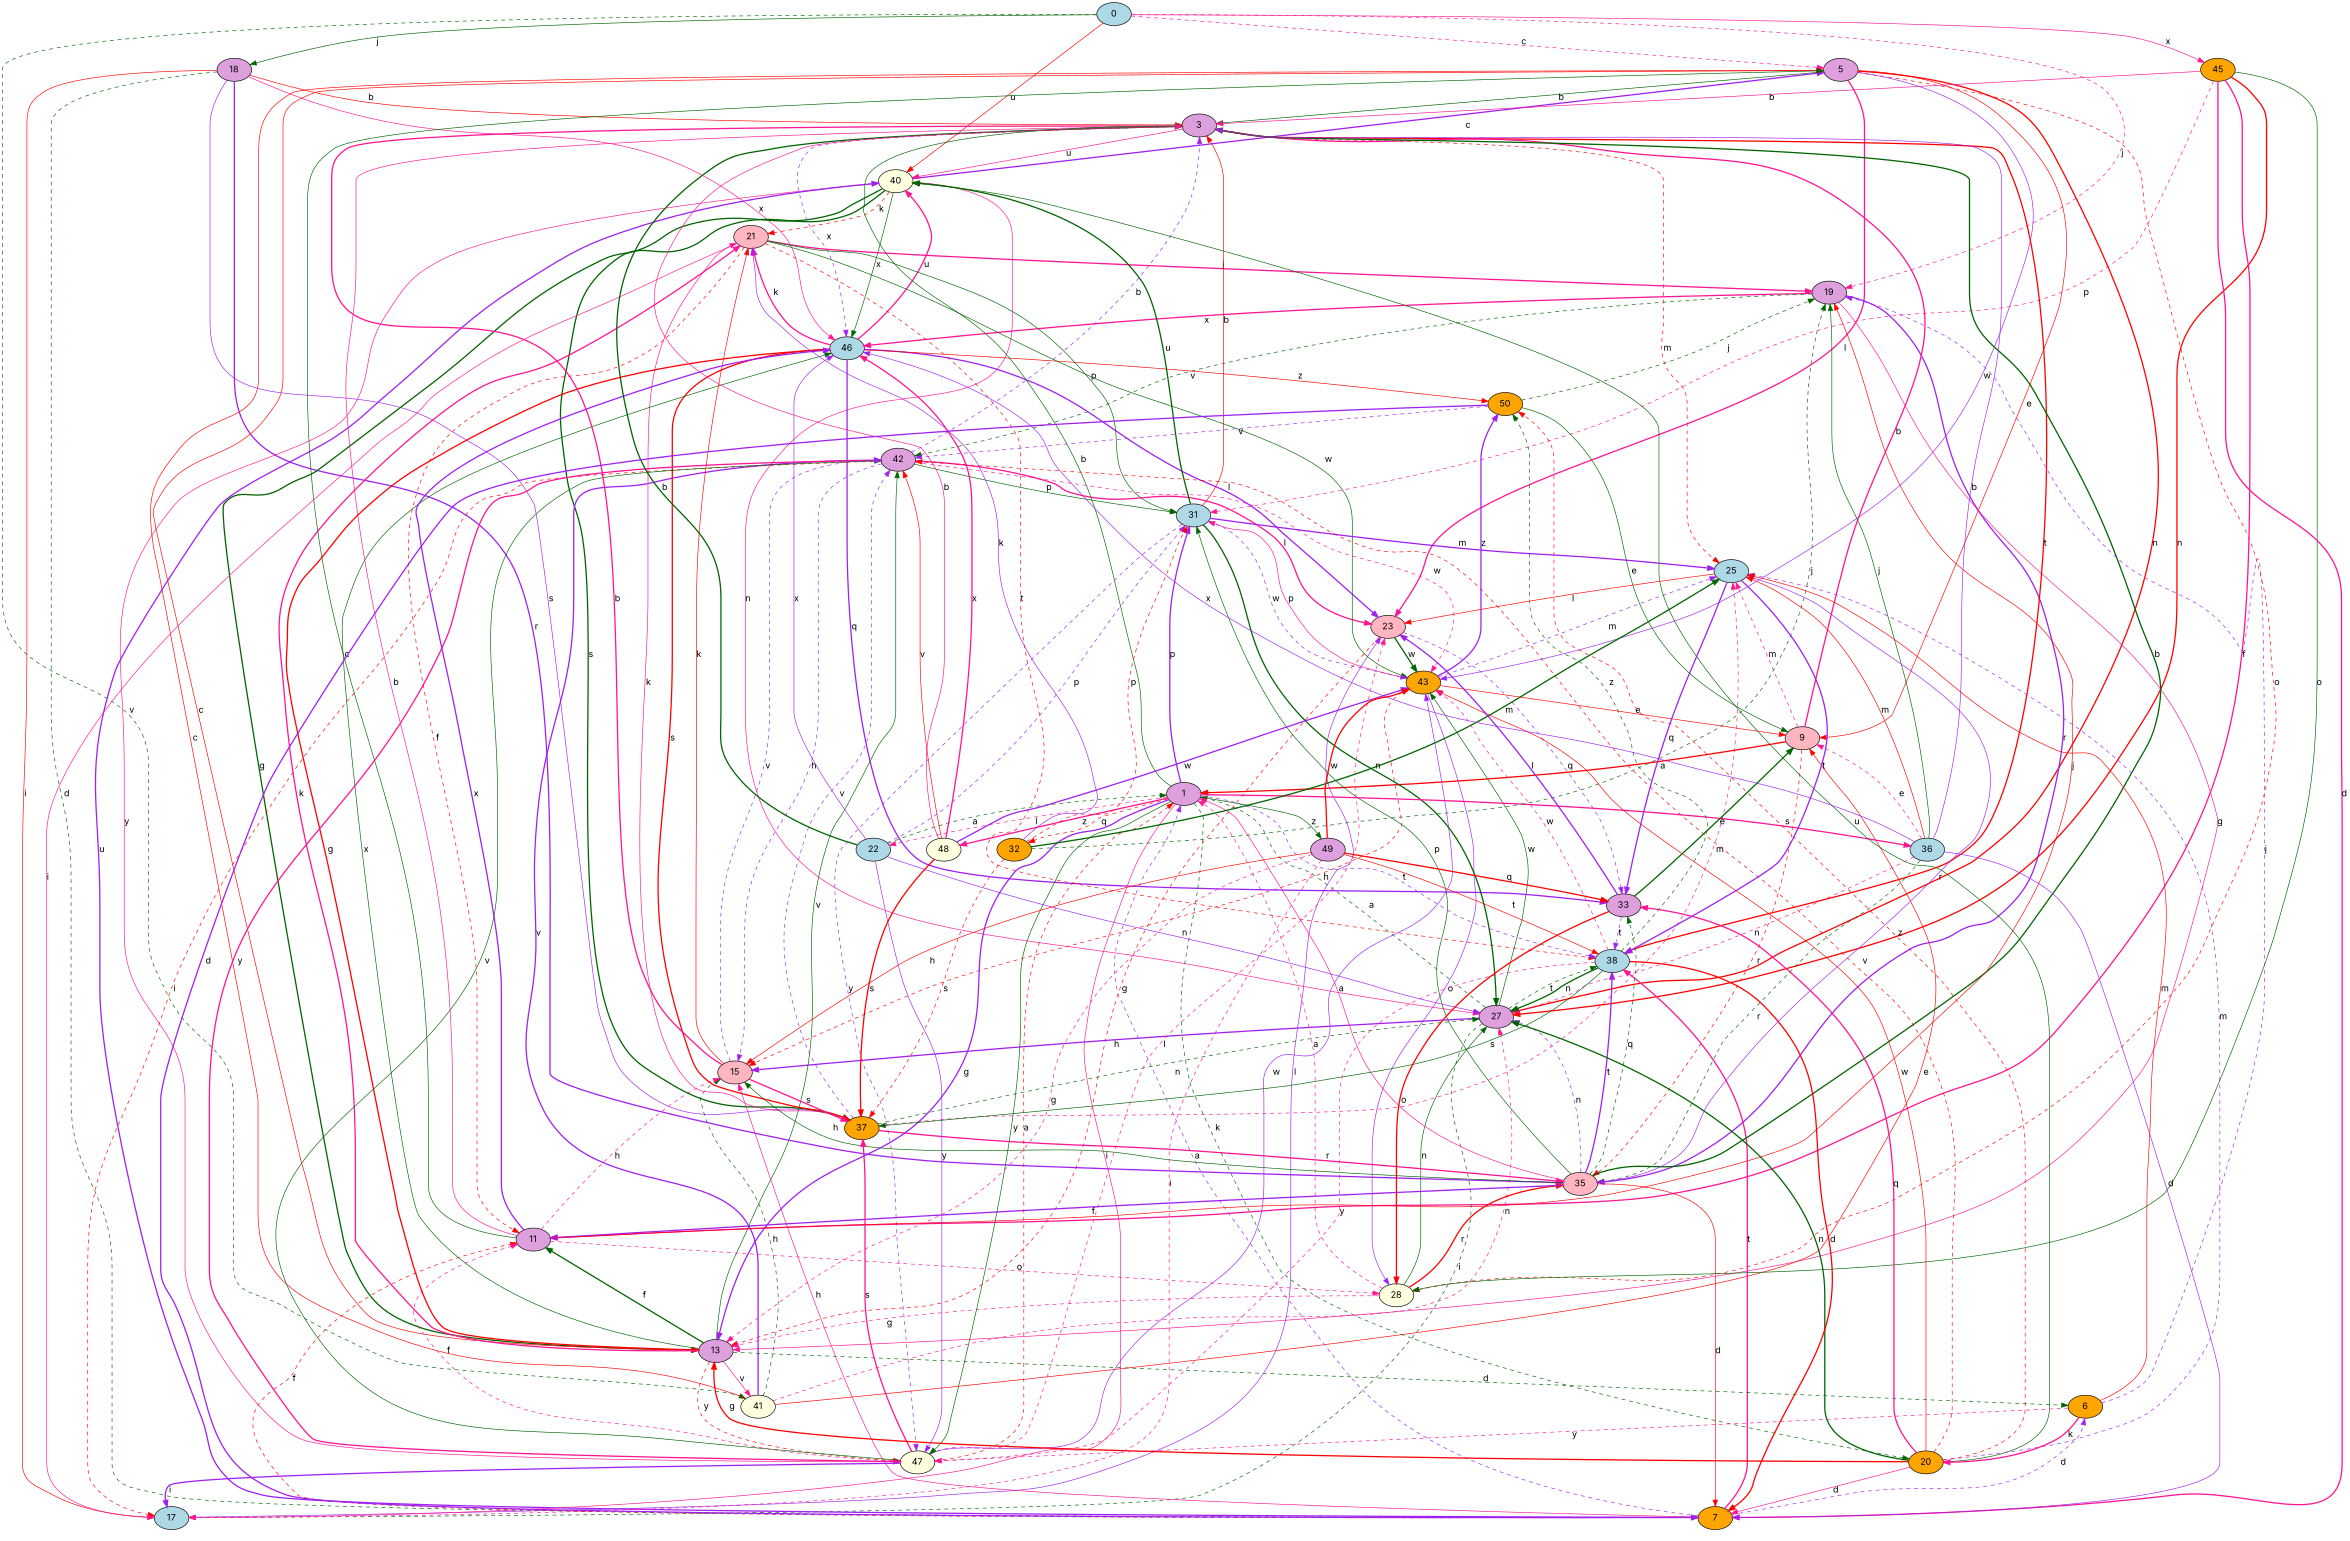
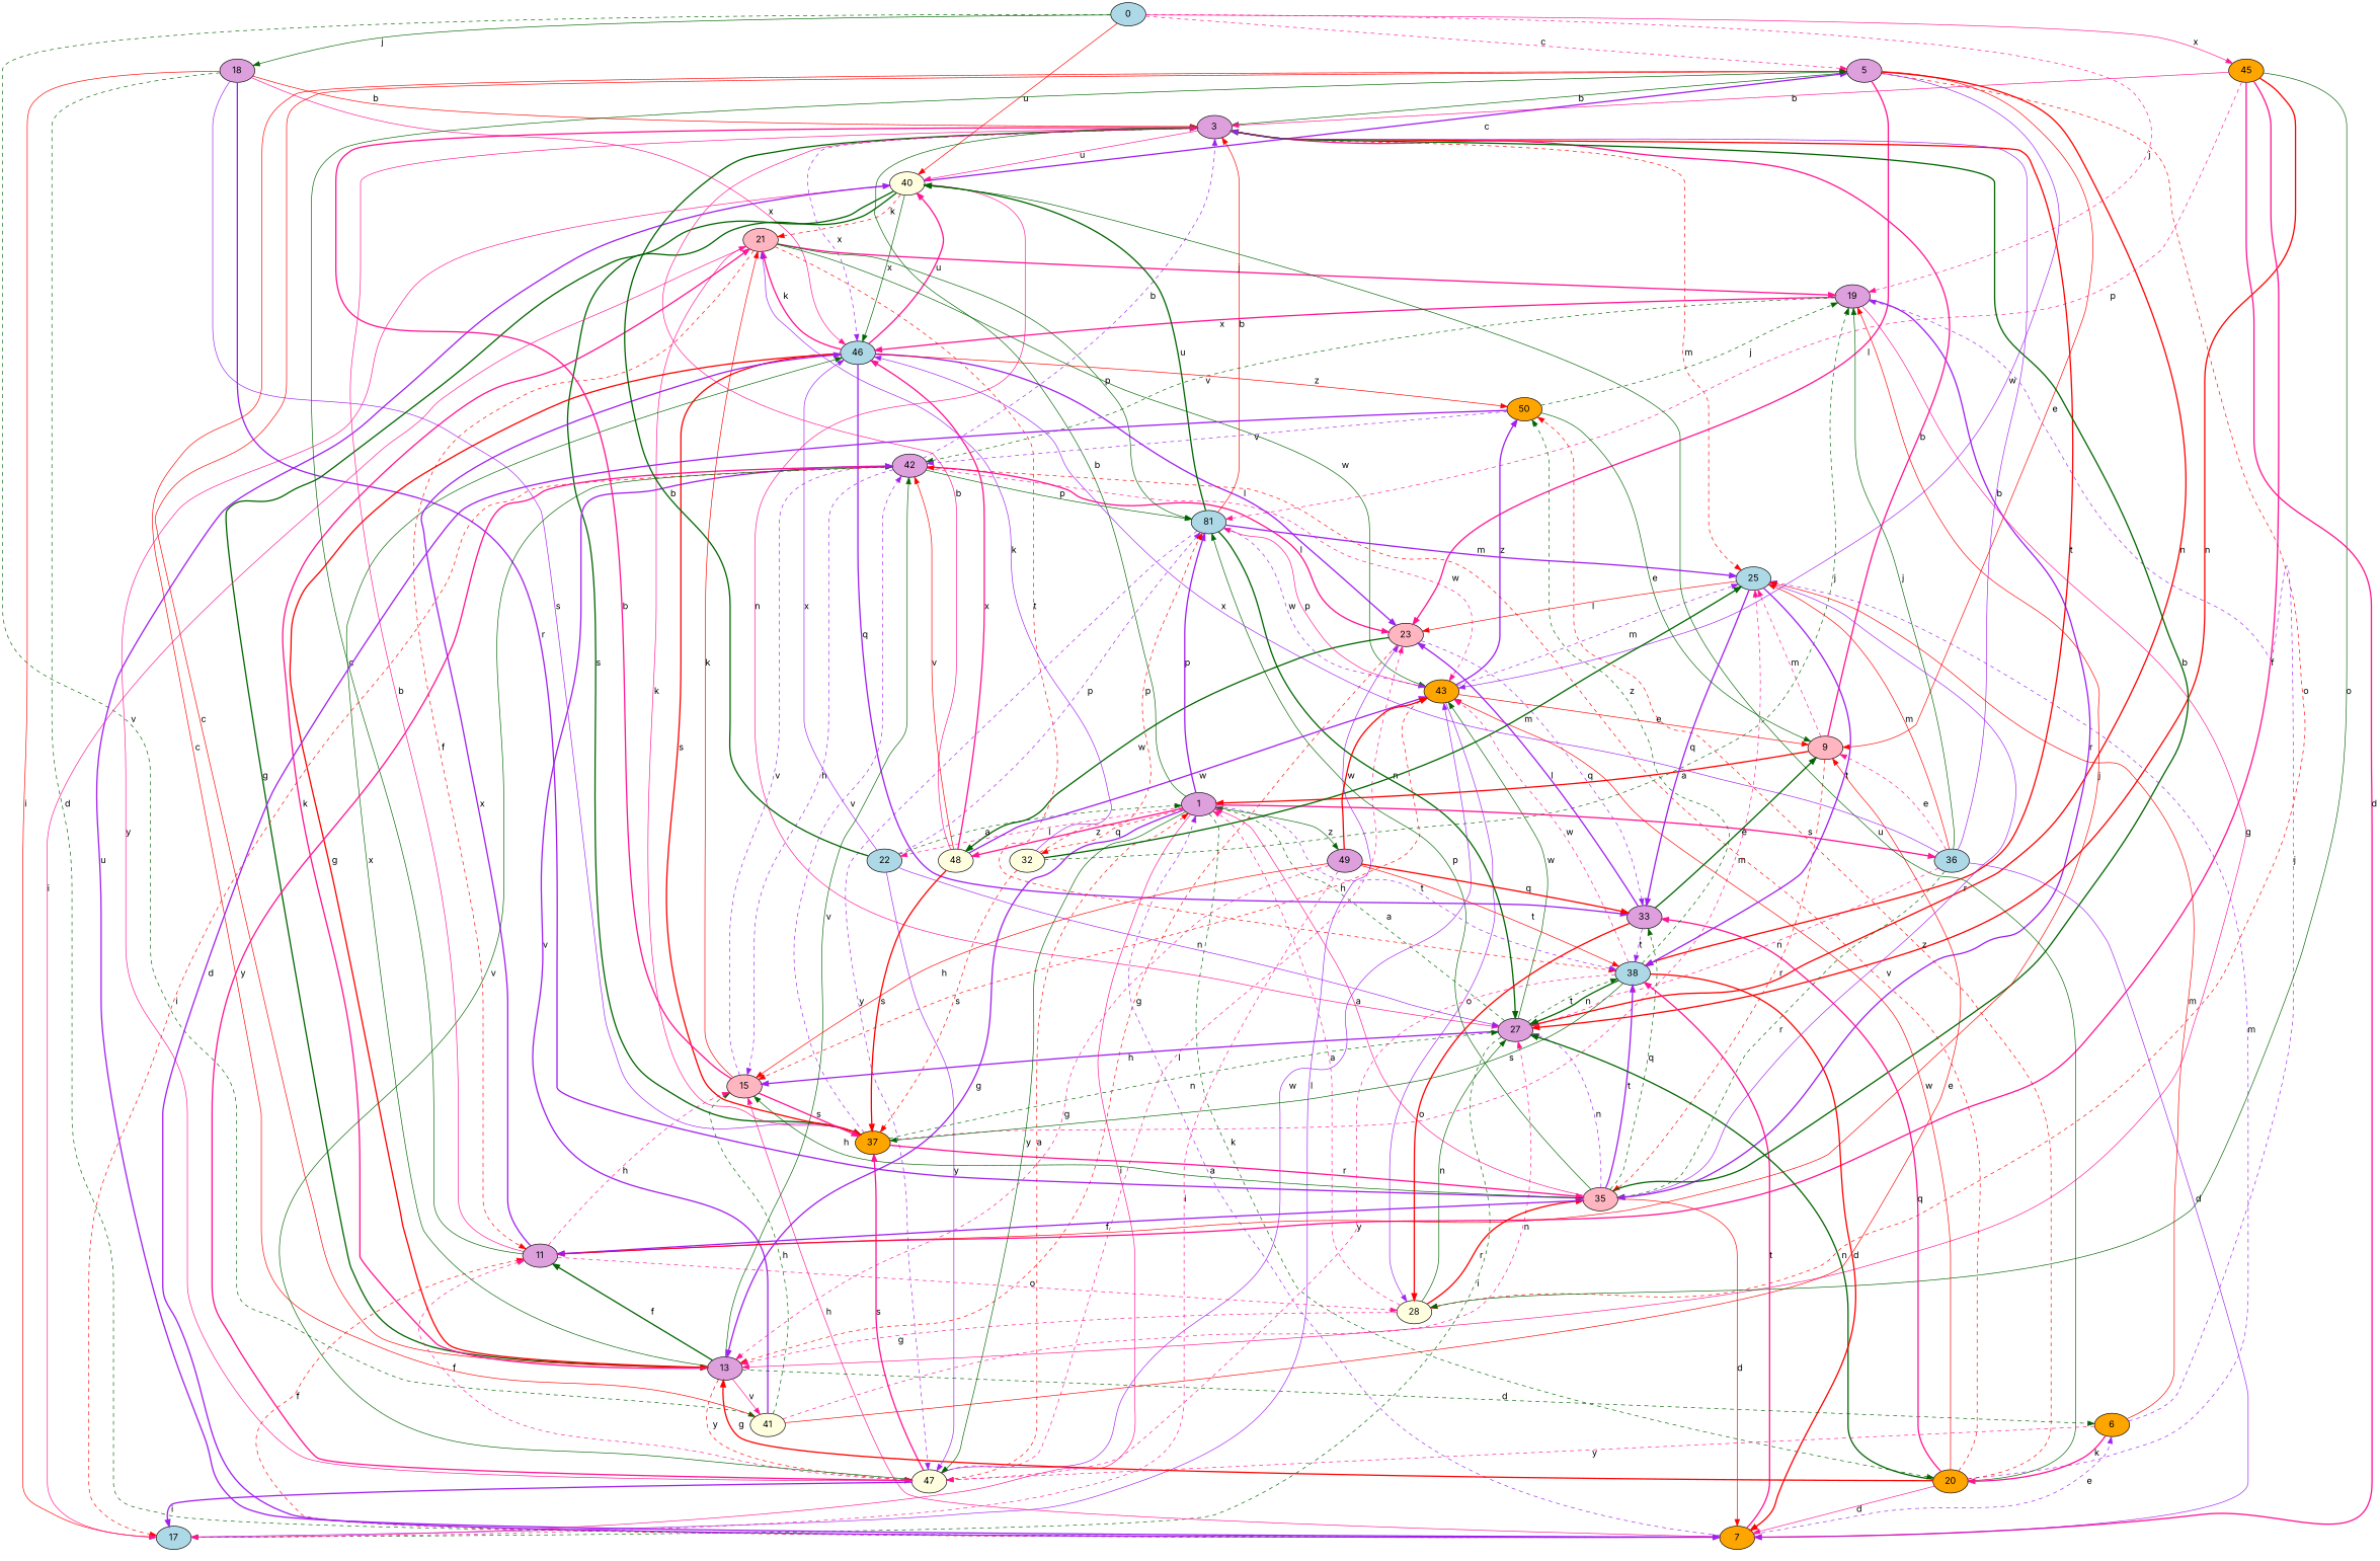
  strict digraph {
    fontname=Inter
    node [fillcolor=plum fontname=Inter style=filled]
    edge [color=deeppink fontname=Inter style=dashed]
    0 [fillcolor=lightblue]
    5
    18
    19
    40 [fillcolor=lightyellow]
    41 [fillcolor=lightyellow]
    45 [fillcolor=orange]
    3
    9 [fillcolor=lightpink]
    23 [fillcolor=lightpink]
    27
    28 [fillcolor=lightyellow]
    43 [fillcolor=orange]
    17 [fillcolor=lightblue]
    37 [fillcolor=orange]
    46 [fillcolor=lightblue]
    7 [fillcolor=orange]
    35 [fillcolor=lightpink]
    13
    42
    47 [fillcolor=lightyellow]
    21 [fillcolor=lightpink]
    15 [fillcolor=lightpink]
-   31 [fillcolor=lightblue]
+   31 [fillcolor=lightblue label=81]
    11
    1
    20 [fillcolor=orange]
    22 [fillcolor=lightblue]
-   32 [fillcolor=orange]
+   32 [fillcolor=lightyellow]
    36 [fillcolor=lightblue]
    38 [fillcolor=lightblue]
    48 [fillcolor=lightyellow]
    49
    25 [fillcolor=lightblue]
    6 [fillcolor=orange]
    33
    50 [fillcolor=orange]
    0 -> 5 [label=c]
    0 -> 18 [color=darkgreen label=j style=solid]
    0 -> 19 [label=j]
    0 -> 40 [color=red label=u style=solid]
    0 -> 41 [color=darkgreen label=v]
    0 -> 45 [label=x style=solid]
    5 -> 3 [color=darkgreen label=b style=solid]
    5 -> 9 [color=red label=e style=solid]
    5 -> 23 [label=l style=bold]
    5 -> 27 [color=red label=n style=bold]
    5 -> 28 [color=red label=o]
    5 -> 43 [color=purple label=w style=solid]
    18 -> 3 [color=red label=b style=solid]
    18 -> 17 [color=red label=i style=solid]
    18 -> 37 [color=purple label=s style=solid]
    18 -> 46 [label=x style=solid]
    18 -> 7 [color=darkgreen label=d]
    18 -> 35 [color=purple label=r style=bold]
    19 -> 46 [label=x style=bold]
    19 -> 35 [color=purple label=r style=bold]
    19 -> 13 [label=g style=solid]
    19 -> 42 [color=darkgreen label=v]
    40 -> 5 [color=purple label=c style=bold]
    40 -> 27 [label=n style=solid]
    40 -> 37 [color=darkgreen label=s style=bold]
    40 -> 46 [color=darkgreen label=x style=solid]
    40 -> 13 [color=darkgreen label=g style=bold]
    40 -> 47 [label=y style=solid]
    40 -> 21 [color=red label=k]
    41 -> 5 [color=red label=c style=solid]
    41 -> 9 [color=red label=e style=solid]
    41 -> 27 [label=n]
    41 -> 42 [color=purple label=v style=bold]
    41 -> 15 [color=darkgreen label=h]
    45 -> 3 [label=b style=solid]
    45 -> 27 [color=red label=n style=bold]
    45 -> 28 [color=darkgreen label=o style=solid]
    45 -> 7 [label=d style=bold]
    45 -> 31 [label=p]
    45 -> 11 [label=f style=bold]
    3 -> 40 [label=u style=solid]
    3 -> 46 [color=purple label=x]
    3 -> 38 [color=red label=t style=bold]
    3 -> 25 [color=red label=m]
    9 -> 3 [label=b style=bold]
    9 -> 35 [color=red label=r]
    9 -> 1 [color=red label=a style=bold]
    9 -> 25 [label=m]
-   23 -> 43 [color=darkgreen label=w style=bold]
+   23 -> 48 [color=darkgreen label=w style=bold]
    23 -> 13 [color=red label=g]
    23 -> 33 [color=purple label=q]
    27 -> 43 [color=darkgreen label=w style=solid]
    27 -> 17 [color=darkgreen label=i]
    27 -> 15 [color=purple label=h style=bold]
    27 -> 1 [color=darkgreen label=a]
    27 -> 38 [color=darkgreen label=t]
    28 -> 27 [color=darkgreen label=n style=solid]
    28 -> 35 [color=red label=r style=bold]
    28 -> 13 [label=g]
    28 -> 1 [label=a]
    43 -> 9 [color=red label=e style=solid]
    43 -> 28 [color=purple label=o style=solid]
    43 -> 15 [color=red label=h]
    43 -> 31 [label=p style=solid]
    43 -> 25 [color=purple label=m]
    43 -> 50 [color=purple label=z style=bold]
    17 -> 23 [color=purple label=l style=solid]
    37 -> 27 [color=darkgreen label=n]
    37 -> 35 [label=r style=bold]
    37 -> 42 [color=purple label=v]
    37 -> 21 [label=k style=solid]
    37 -> 25 [label=m]
    46 -> 40 [label=u style=bold]
    46 -> 23 [color=purple label=l style=bold]
    46 -> 37 [color=red label=s style=bold]
    46 -> 13 [color=red label=g style=bold]
    46 -> 21 [label=k style=bold]
    46 -> 33 [color=purple label=q style=bold]
    46 -> 50 [color=red label=z style=solid]
    7 -> 40 [color=purple label=u style=bold]
    7 -> 15 [label=h style=solid]
    7 -> 11 [color=red label=f]
    7 -> 1 [color=purple label=a]
    7 -> 38 [label=t style=bold]
-   7 -> 6 [color=purple label=d]
+   7 -> 6 [color=purple label=e]
    35 -> 3 [color=darkgreen label=b style=bold]
    35 -> 27 [color=purple label=n]
    35 -> 7 [color=red label=d style=solid]
    35 -> 15 [color=darkgreen label=h style=solid]
    35 -> 31 [color=darkgreen label=p style=solid]
    35 -> 11 [color=purple label=f style=bold]
    35 -> 1 [label=a style=solid]
    35 -> 38 [color=purple label=t style=bold]
    35 -> 33 [color=darkgreen label=q]
    13 -> 5 [color=red label=c style=solid]
    13 -> 41 [label=v style=solid]
    13 -> 46 [color=darkgreen label=x style=solid]
    13 -> 42 [color=darkgreen label=v style=solid]
    13 -> 47 [color=red label=y]
    13 -> 21 [label=k style=bold]
    13 -> 11 [color=darkgreen label=f style=bold]
    13 -> 6 [color=darkgreen label=d]
    42 -> 3 [color=purple label=b]
    42 -> 23 [label=l style=bold]
    42 -> 43 [label=w]
    42 -> 17 [color=red label=i]
    42 -> 47 [label=y style=bold]
    42 -> 15 [color=purple label=h]
    42 -> 31 [color=darkgreen label=p style=solid]
    47 -> 23 [label=l]
    47 -> 43 [color=purple label=w style=solid]
    47 -> 17 [color=purple label=i style=bold]
    47 -> 37 [label=s style=bold]
    47 -> 42 [color=darkgreen label=v style=solid]
    47 -> 11 [label=f]
    47 -> 1 [color=red label=a]
    21 -> 19 [label=j style=bold]
    21 -> 43 [color=darkgreen label=w style=solid]
    21 -> 17 [label=i style=solid]
    21 -> 31 [color=darkgreen label=p style=solid]
    21 -> 11 [color=red label=f]
    21 -> 38 [color=red label=t]
    15 -> 3 [label=b style=bold]
    15 -> 37 [label=s style=bold]
    15 -> 42 [color=purple label=v]
    15 -> 21 [color=red label=k style=solid]
    31 -> 40 [color=darkgreen label=u style=bold]
    31 -> 3 [color=red label=b style=solid]
    31 -> 27 [color=darkgreen label=n style=bold]
    31 -> 43 [color=purple label=w]
    31 -> 47 [color=purple label=y]
    31 -> 25 [color=purple label=m style=bold]
    11 -> 5 [color=darkgreen label=c style=solid]
    11 -> 19 [color=red label=j style=solid]
    11 -> 3 [label=b style=solid]
    11 -> 28 [label=o]
    11 -> 46 [color=purple label=x style=bold]
    11 -> 15 [label=h]
    1 -> 3 [color=darkgreen label=b style=solid]
    1 -> 17 [label=i style=solid]
    1 -> 13 [color=purple label=g style=bold]
    1 -> 47 [color=darkgreen label=y style=solid]
    1 -> 31 [color=purple label=p style=bold]
    1 -> 20 [color=darkgreen label=k]
    1 -> 22 [label=l]
    1 -> 32 [color=red label=q]
    1 -> 36 [label=s style=bold]
    1 -> 38 [color=purple label=t]
    1 -> 48 [label=z style=bold]
    1 -> 49 [color=darkgreen label=z style=solid]
    20 -> 40 [color=darkgreen label=u style=solid]
    20 -> 27 [color=darkgreen label=n style=bold]
    20 -> 43 [color=red label=w style=solid]
    20 -> 7 [label=d style=solid]
    20 -> 13 [color=red label=g style=bold]
    20 -> 42 [color=red label=v]
    20 -> 25 [color=purple label=m]
    20 -> 33 [label=q style=bold]
    20 -> 50 [color=red label=z]
    22 -> 3 [color=darkgreen label=b style=bold]
    22 -> 27 [color=purple label=n style=solid]
    22 -> 46 [color=purple label=x style=solid]
    22 -> 47 [color=purple label=y style=solid]
    22 -> 31 [color=purple label=p]
    22 -> 1 [color=darkgreen label=a]
    32 -> 19 [color=darkgreen label=j]
    32 -> 37 [color=red label=s]
    32 -> 21 [color=purple label=k style=solid]
    32 -> 31 [color=red label=p]
    32 -> 25 [color=darkgreen label=m style=bold]
    36 -> 19 [color=darkgreen label=j style=solid]
    36 -> 3 [color=purple label=b style=solid]
    36 -> 9 [label=e]
    36 -> 27 [label=n]
    36 -> 46 [color=purple label=x style=solid]
    36 -> 7 [color=purple label=d style=solid]
    36 -> 35 [color=darkgreen label=r]
    36 -> 25 [color=red label=m style=solid]
    38 -> 27 [color=darkgreen label=n style=bold]
    38 -> 43 [label=w]
    38 -> 37 [color=darkgreen label=s style=solid]
    38 -> 7 [color=red label=d style=bold]
    38 -> 47 [label=y]
    38 -> 50 [color=darkgreen label=z]
    48 -> 3 [label=b style=solid]
    48 -> 43 [color=purple label=w style=bold]
    48 -> 37 [color=red label=s style=bold]
    48 -> 46 [label=x style=bold]
    48 -> 42 [color=red label=v style=solid]
    49 -> 43 [color=red label=w style=bold]
    49 -> 17 [label=i]
    49 -> 13 [label=g]
    49 -> 15 [color=red label=h style=solid]
    49 -> 38 [color=red label=t style=solid]
    49 -> 33 [color=red label=q style=bold]
    25 -> 23 [color=red label=l style=solid]
    25 -> 35 [color=purple label=r style=solid]
    25 -> 38 [color=purple label=t style=bold]
    25 -> 33 [color=purple label=q style=bold]
    6 -> 19 [color=purple label=j]
    6 -> 47 [label=y]
    6 -> 20 [label=k style=bold]
    6 -> 25 [color=red label=m style=solid]
    33 -> 9 [color=darkgreen label=e style=bold]
    33 -> 23 [color=purple label=l style=bold]
    33 -> 28 [color=red label=o style=bold]
    33 -> 38 [color=purple label=t]
    50 -> 19 [color=darkgreen label=j]
    50 -> 9 [color=darkgreen label=e style=solid]
    50 -> 7 [color=purple label=d style=bold]
    50 -> 42 [color=purple label=v]
  }
